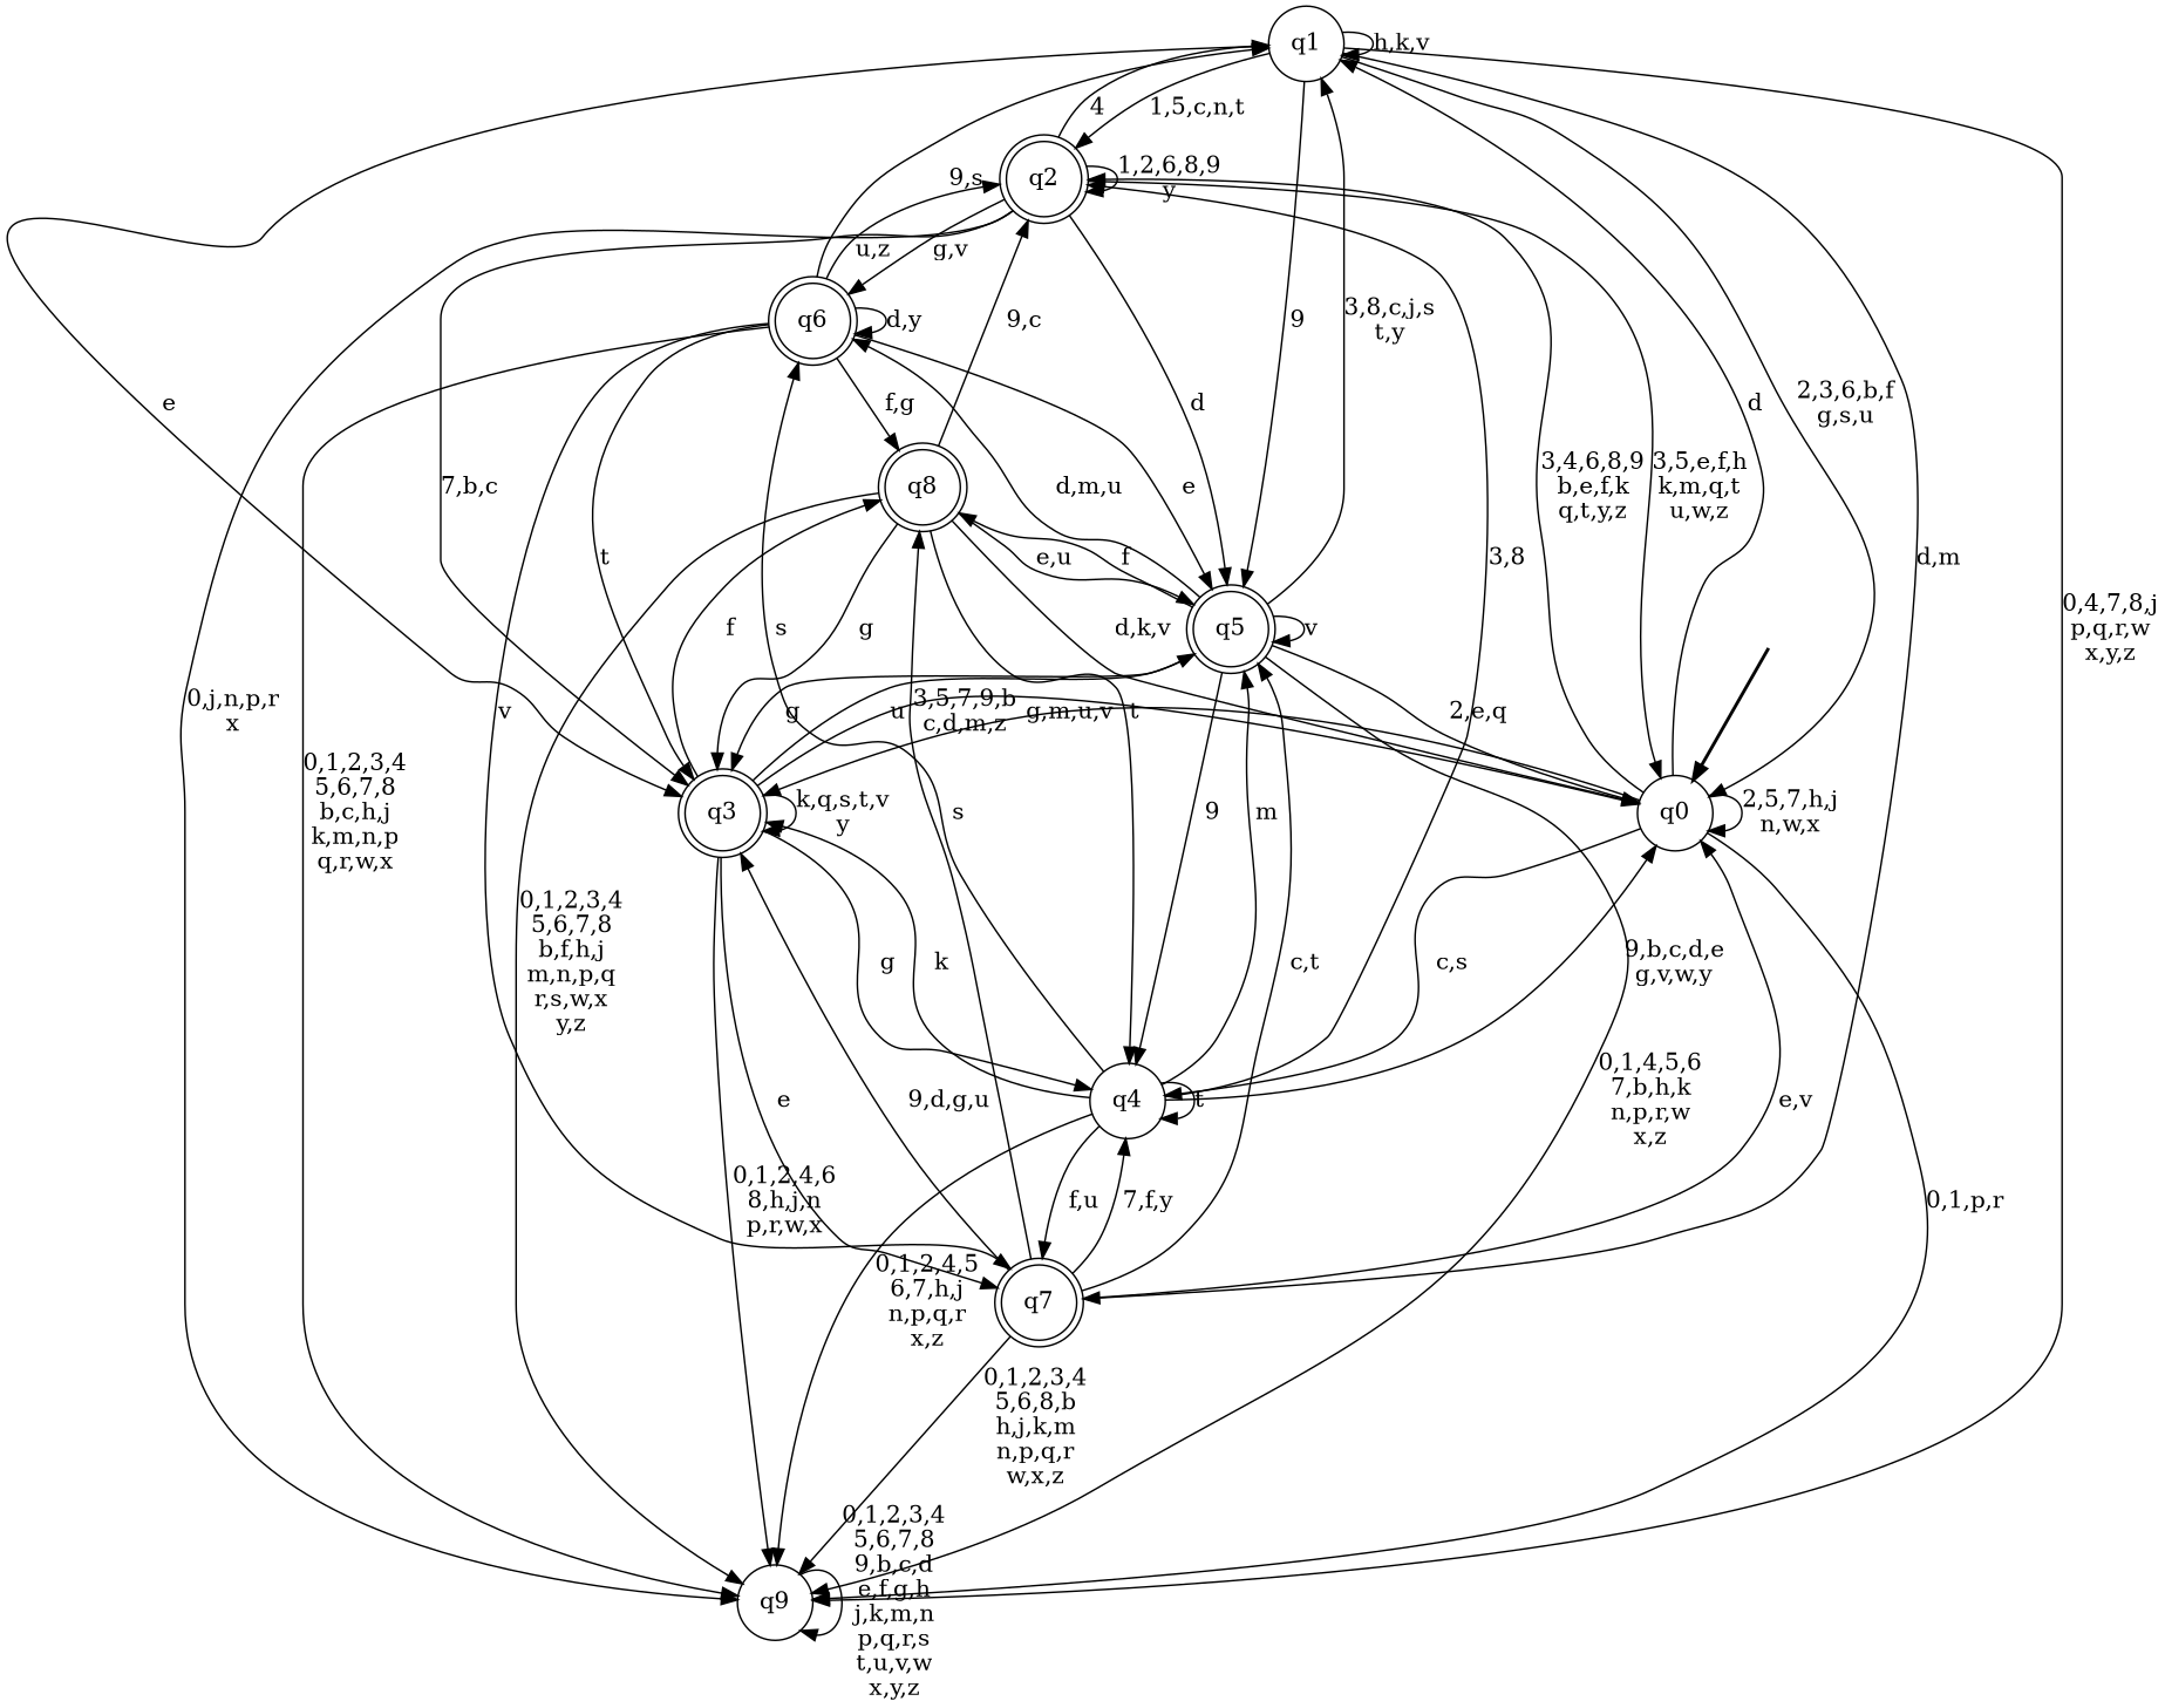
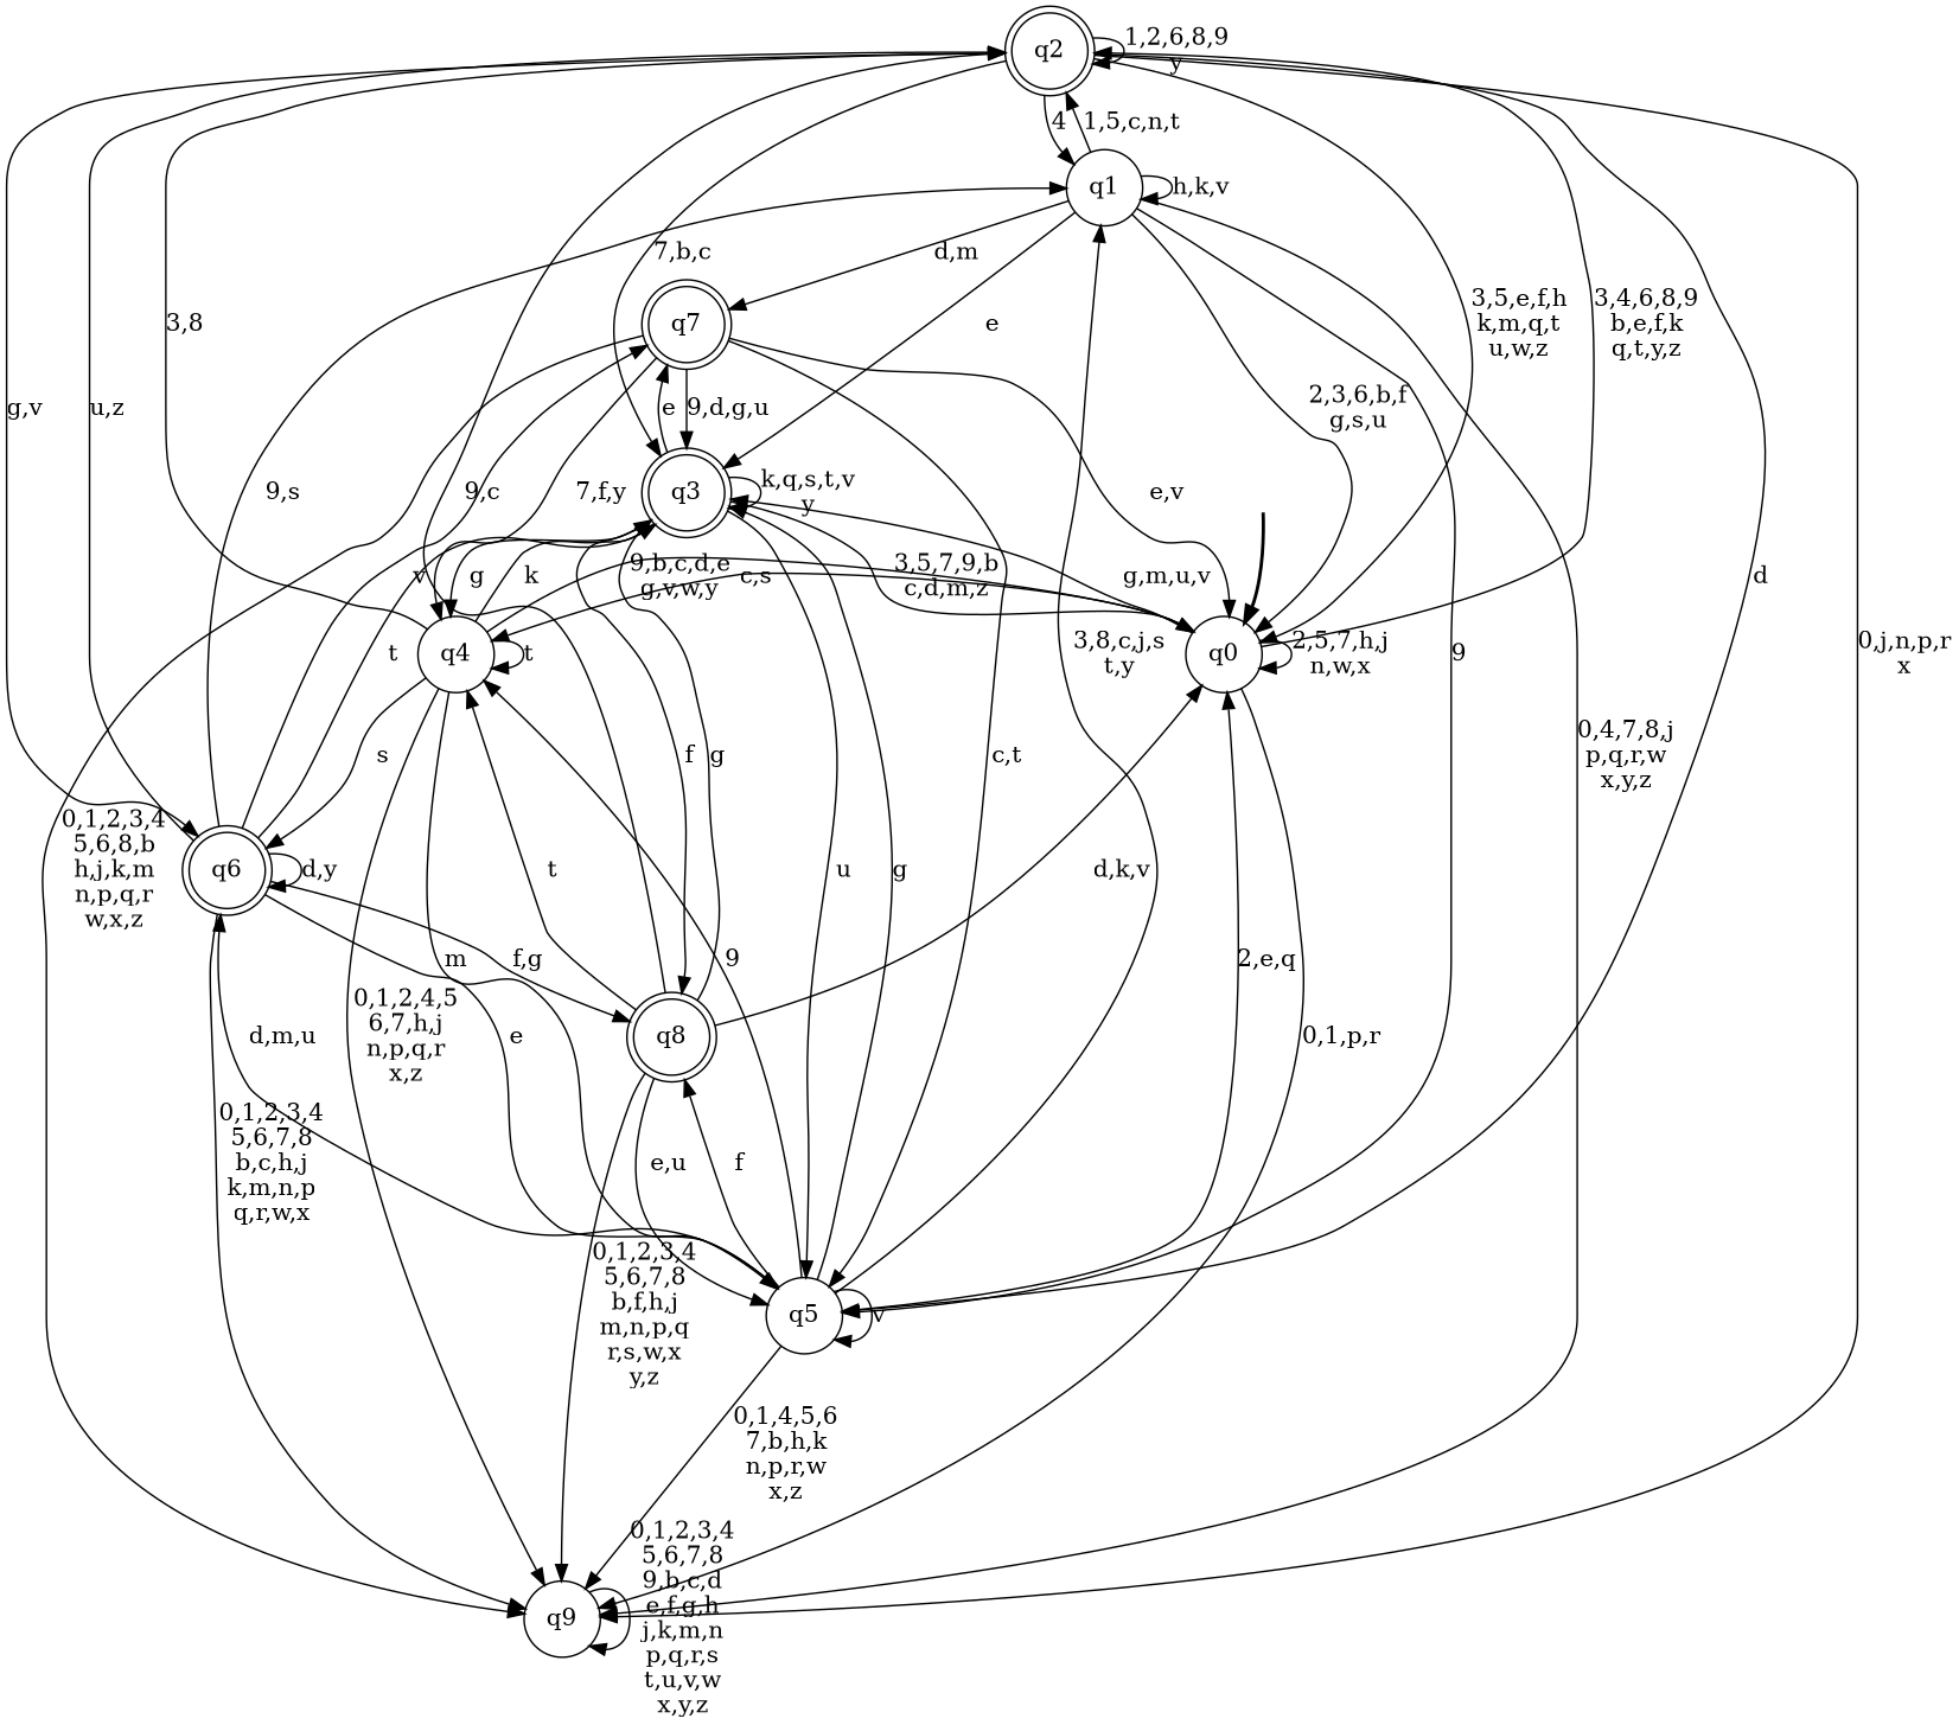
  digraph {
    rankdir=TB
    node [shape=doublecircle style="rounded,filled" color=black fillcolor=white]
    __start0 [height=0 shape=none style=invis width=0 color="" fillcolor=""]
    n2 [label=q0 shape=circle style=filled]
    n3 [label=q1 shape=circle style=filled]
    n4 [label=q2]
    n5 [label=q3]
    n6 [label=q4 shape=circle style=filled]
    n7 [label=q9 shape=circle style=filled]
-   n8 [label=q5]
+   n8 [label=q5 shape=circle]
    n9 [label=q7]
    n10 [label=q6]
    n11 [label=q8]
    subgraph cluster_1 {
      nodesep=0.15
      ranksep=0.15
      style=invis
      __start0
      n2
    }
    __start0 -> n2 [penwidth=2]
    n2 -> n2 [label="2,5,7,h,j\nn,w,x"]
-   n2 -> n3 [label=d]
    n2 -> n4 [label="3,4,6,8,9\nb,e,f,k\nq,t,y,z"]
    n2 -> n5 [label="g,m,u,v"]
    n2 -> n6 [label="c,s"]
    n2 -> n7 [label="0,1,p,r"]
    n3 -> n2 [label="2,3,6,b,f\ng,s,u"]
    n3 -> n3 [label="h,k,v"]
    n3 -> n4 [label="1,5,c,n,t"]
    n3 -> n5 [label=e]
    n3 -> n7 [label="0,4,7,8,j\np,q,r,w\nx,y,z"]
    n3 -> n8 [label=9]
    n3 -> n9 [label="d,m"]
    n4 -> n2 [label="3,5,e,f,h\nk,m,q,t\nu,w,z"]
    n4 -> n3 [label=4]
    n4 -> n4 [label="1,2,6,8,9\ny"]
    n4 -> n5 [label="7,b,c"]
    n4 -> n7 [label="0,j,n,p,r\nx"]
    n4 -> n8 [label=d]
    n4 -> n10 [label="g,v"]
    n5 -> n2 [label="3,5,7,9,b\nc,d,m,z"]
    n5 -> n5 [label="k,q,s,t,v\ny"]
    n5 -> n6 [label=g]
-   n5 -> n7 [label="0,1,2,4,6\n8,h,j,n\np,r,w,x"]
    n5 -> n8 [label=u]
    n5 -> n9 [label=e]
    n5 -> n11 [label=f]
    n6 -> n2 [label="9,b,c,d,e\ng,v,w,y"]
    n6 -> n4 [label="3,8"]
    n6 -> n5 [label=k]
    n6 -> n6 [label=t]
    n6 -> n7 [label="0,1,2,4,5\n6,7,h,j\nn,p,q,r\nx,z"]
    n6 -> n8 [label=m]
-   n6 -> n9 [label="f,u"]
    n6 -> n10 [label=s]
    n7 -> n7 [label="0,1,2,3,4\n5,6,7,8\n9,b,c,d\ne,f,g,h\nj,k,m,n\np,q,r,s\nt,u,v,w\nx,y,z"]
    n8 -> n2 [label="2,e,q"]
    n8 -> n3 [label="3,8,c,j,s\nt,y"]
    n8 -> n5 [label=g]
    n8 -> n6 [label=9]
    n8 -> n7 [label="0,1,4,5,6\n7,b,h,k\nn,p,r,w\nx,z"]
    n8 -> n8 [label=v]
    n8 -> n10 [label="d,m,u"]
    n8 -> n11 [label=f]
    n9 -> n2 [label="e,v"]
    n9 -> n5 [label="9,d,g,u"]
    n9 -> n6 [label="7,f,y"]
    n9 -> n7 [label="0,1,2,3,4\n5,6,8,b\nh,j,k,m\nn,p,q,r\nw,x,z"]
    n9 -> n8 [label="c,t"]
-   n9 -> n11 [label=s]
    n10 -> n3 [label="9,s"]
    n10 -> n4 [label="u,z"]
    n10 -> n5 [label=t]
    n10 -> n7 [label="0,1,2,3,4\n5,6,7,8\nb,c,h,j\nk,m,n,p\nq,r,w,x"]
    n10 -> n8 [label=e]
    n10 -> n9 [label=v]
    n10 -> n10 [label="d,y"]
    n10 -> n11 [label="f,g"]
    n11 -> n2 [label="d,k,v"]
    n11 -> n4 [label="9,c"]
    n11 -> n5 [label=g]
    n11 -> n6 [label=t]
    n11 -> n7 [label="0,1,2,3,4\n5,6,7,8\nb,f,h,j\nm,n,p,q\nr,s,w,x\ny,z"]
    n11 -> n8 [label="e,u"]
  }
